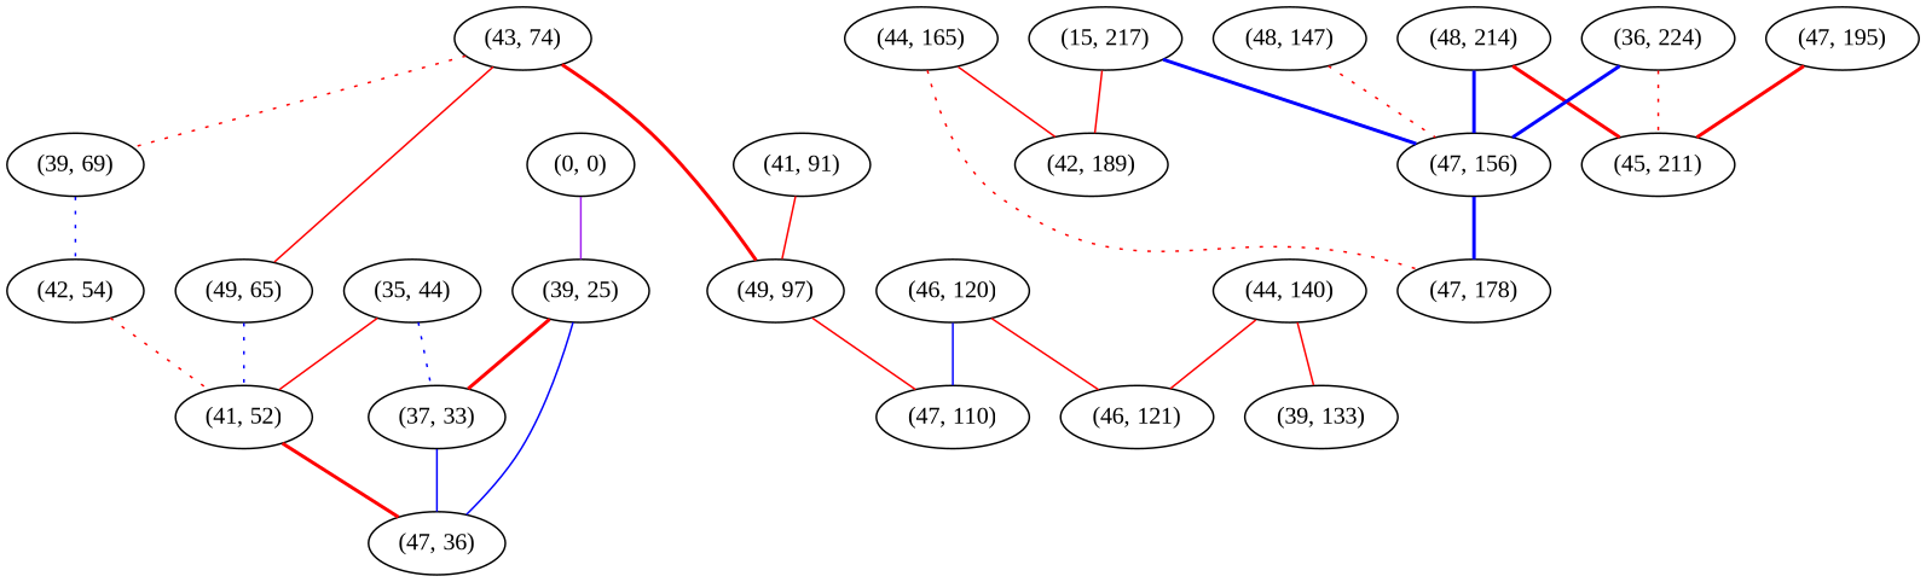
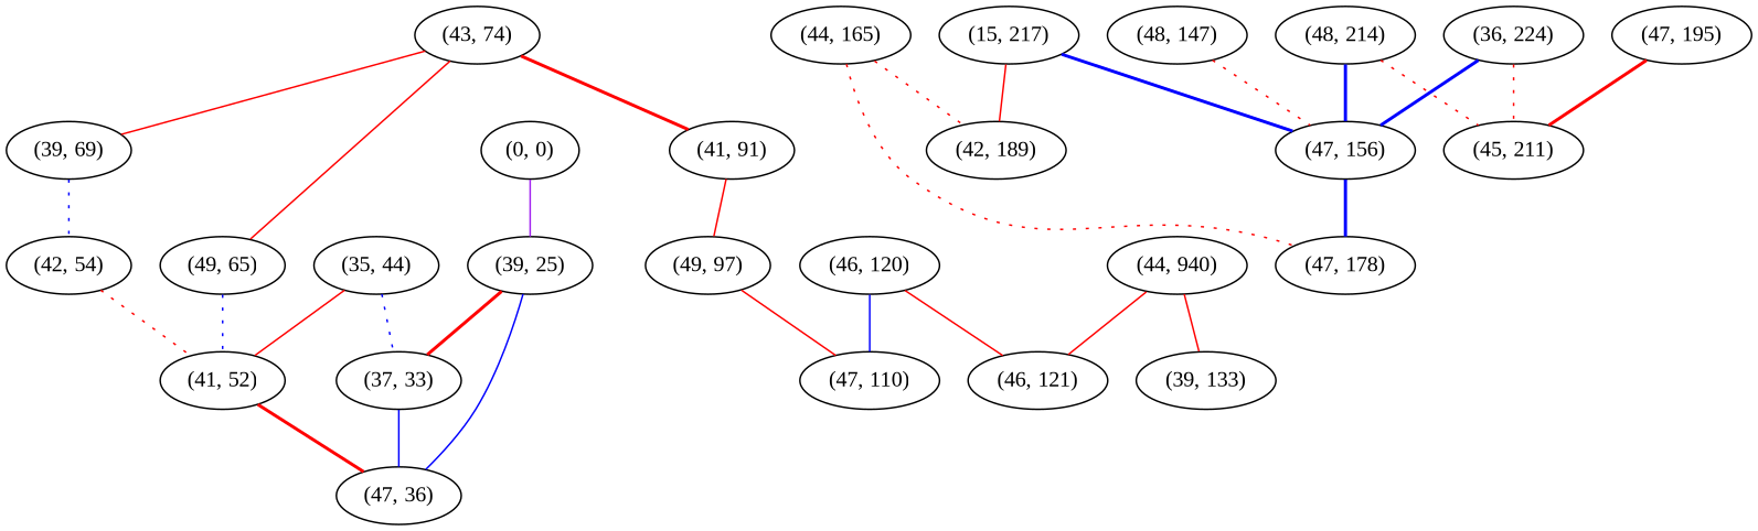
  graph {
    fontname="Liberation Serif"
    node [fontname="Liberation Serif"]
    edge [color=red fontname="Liberation Serif" style=solid weight=1]
    "(43, 74)"
    "(49, 65)"
    "(39, 69)"
    "(41, 91)"
    "(41, 52)"
    "(42, 54)"
    "(49, 97)"
    "(15, 217)"
    "(47, 156)"
    "(42, 189)"
    "(47, 178)"
    "(44, 165)"
    "(48, 214)"
    "(45, 211)"
    "(0, 0)"
    "(39, 25)"
    "(37, 33)"
    "(47, 36)"
    "(36, 224)"
    "(35, 44)"
    "(47, 195)"
-   "(44, 140)"
+   "(44, 140)" [label="(44, 940)"]
    "(46, 121)"
    "(39, 133)"
    "(48, 147)"
    "(47, 110)"
    "(46, 120)"
    "(43, 74)" -- "(49, 65)"
-   "(43, 74)" -- "(39, 69)" [style=dotted]
-   "(43, 74)" -- "(49, 97)" [style=bold]
+   "(43, 74)" -- "(39, 69)"
+   "(43, 74)" -- "(41, 91)" [style=bold]
    "(49, 65)" -- "(41, 52)" [color=blue style=dotted weight=3]
    "(39, 69)" -- "(42, 54)" [color=blue style=dotted weight=3]
    "(41, 91)" -- "(49, 97)"
    "(41, 52)" -- "(47, 36)" [style=bold]
    "(42, 54)" -- "(41, 52)" [style=dotted]
    "(49, 97)" -- "(47, 110)"
    "(15, 217)" -- "(47, 156)" [color=blue style=bold weight=3]
    "(15, 217)" -- "(42, 189)"
    "(47, 156)" -- "(47, 178)" [color=blue style=bold weight=3]
-   "(44, 165)" -- "(42, 189)"
+   "(44, 165)" -- "(42, 189)" [style=dotted]
    "(44, 165)" -- "(47, 178)" [style=dotted]
    "(48, 214)" -- "(47, 156)" [color=blue style=bold weight=3]
-   "(48, 214)" -- "(45, 211)" [style=bold]
+   "(48, 214)" -- "(45, 211)" [style=dotted]
    "(0, 0)" -- "(39, 25)" [color=purple weight=4]
    "(39, 25)" -- "(37, 33)" [style=bold]
    "(39, 25)" -- "(47, 36)" [color=blue weight=3]
    "(37, 33)" -- "(47, 36)" [color=blue weight=3]
    "(36, 224)" -- "(47, 156)" [color=blue style=bold weight=3]
    "(36, 224)" -- "(45, 211)" [style=dotted]
    "(35, 44)" -- "(41, 52)"
    "(35, 44)" -- "(37, 33)" [color=blue style=dotted weight=3]
    "(47, 195)" -- "(45, 211)" [style=bold]
    "(44, 140)" -- "(46, 121)"
    "(44, 140)" -- "(39, 133)"
    "(48, 147)" -- "(47, 156)" [style=dotted]
    "(46, 120)" -- "(46, 121)"
    "(46, 120)" -- "(47, 110)" [color=blue weight=3]
  }
